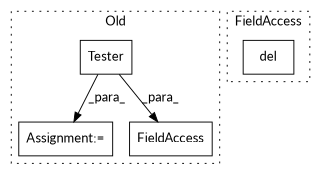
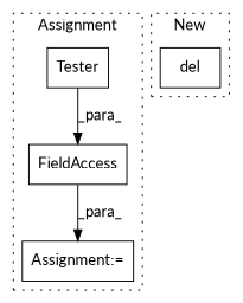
  digraph {
    fontname=Lato
    node [a=32 fontname=Lato s=1965 shape=box]
    edge [fontname=Lato]
    n1 [l=8 label=Tester]
    n2 [a=7 l=1 label="Assignment:=" s=1964]
    n3 [a=22 l=13 label=FieldAccess]
    n4 [l="4,1" label=del s="2038,2054"]
    subgraph cluster_1 {
-     label=Old
+     label=Assignment
      style=dotted
      n1
      n2
      n3
    }
    subgraph cluster_2 {
-     label=FieldAccess
+     label=New
      style=dotted
      n4
    }
    n1 -> n3 [label=_para_]
-   n1 -> n2 [label=_para_]
+   n3 -> n2 [label=_para_]
  }
